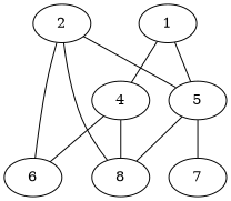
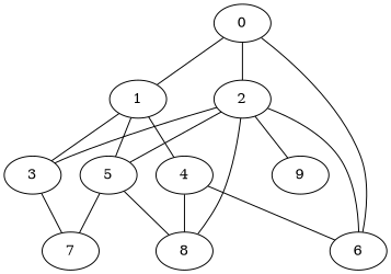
  graph {
+   0
    1
    2
    6
+   3
    4
    5
    8
+   9
    7
+   0 -- 1
+   0 -- 2
+   0 -- 6
+   1 -- 3
    1 -- 4
    1 -- 5
    2 -- 6
+   2 -- 3
    2 -- 5
    2 -- 8
+   2 -- 9
+   3 -- 7
    4 -- 6
    4 -- 8
    5 -- 8
    5 -- 7
  }
